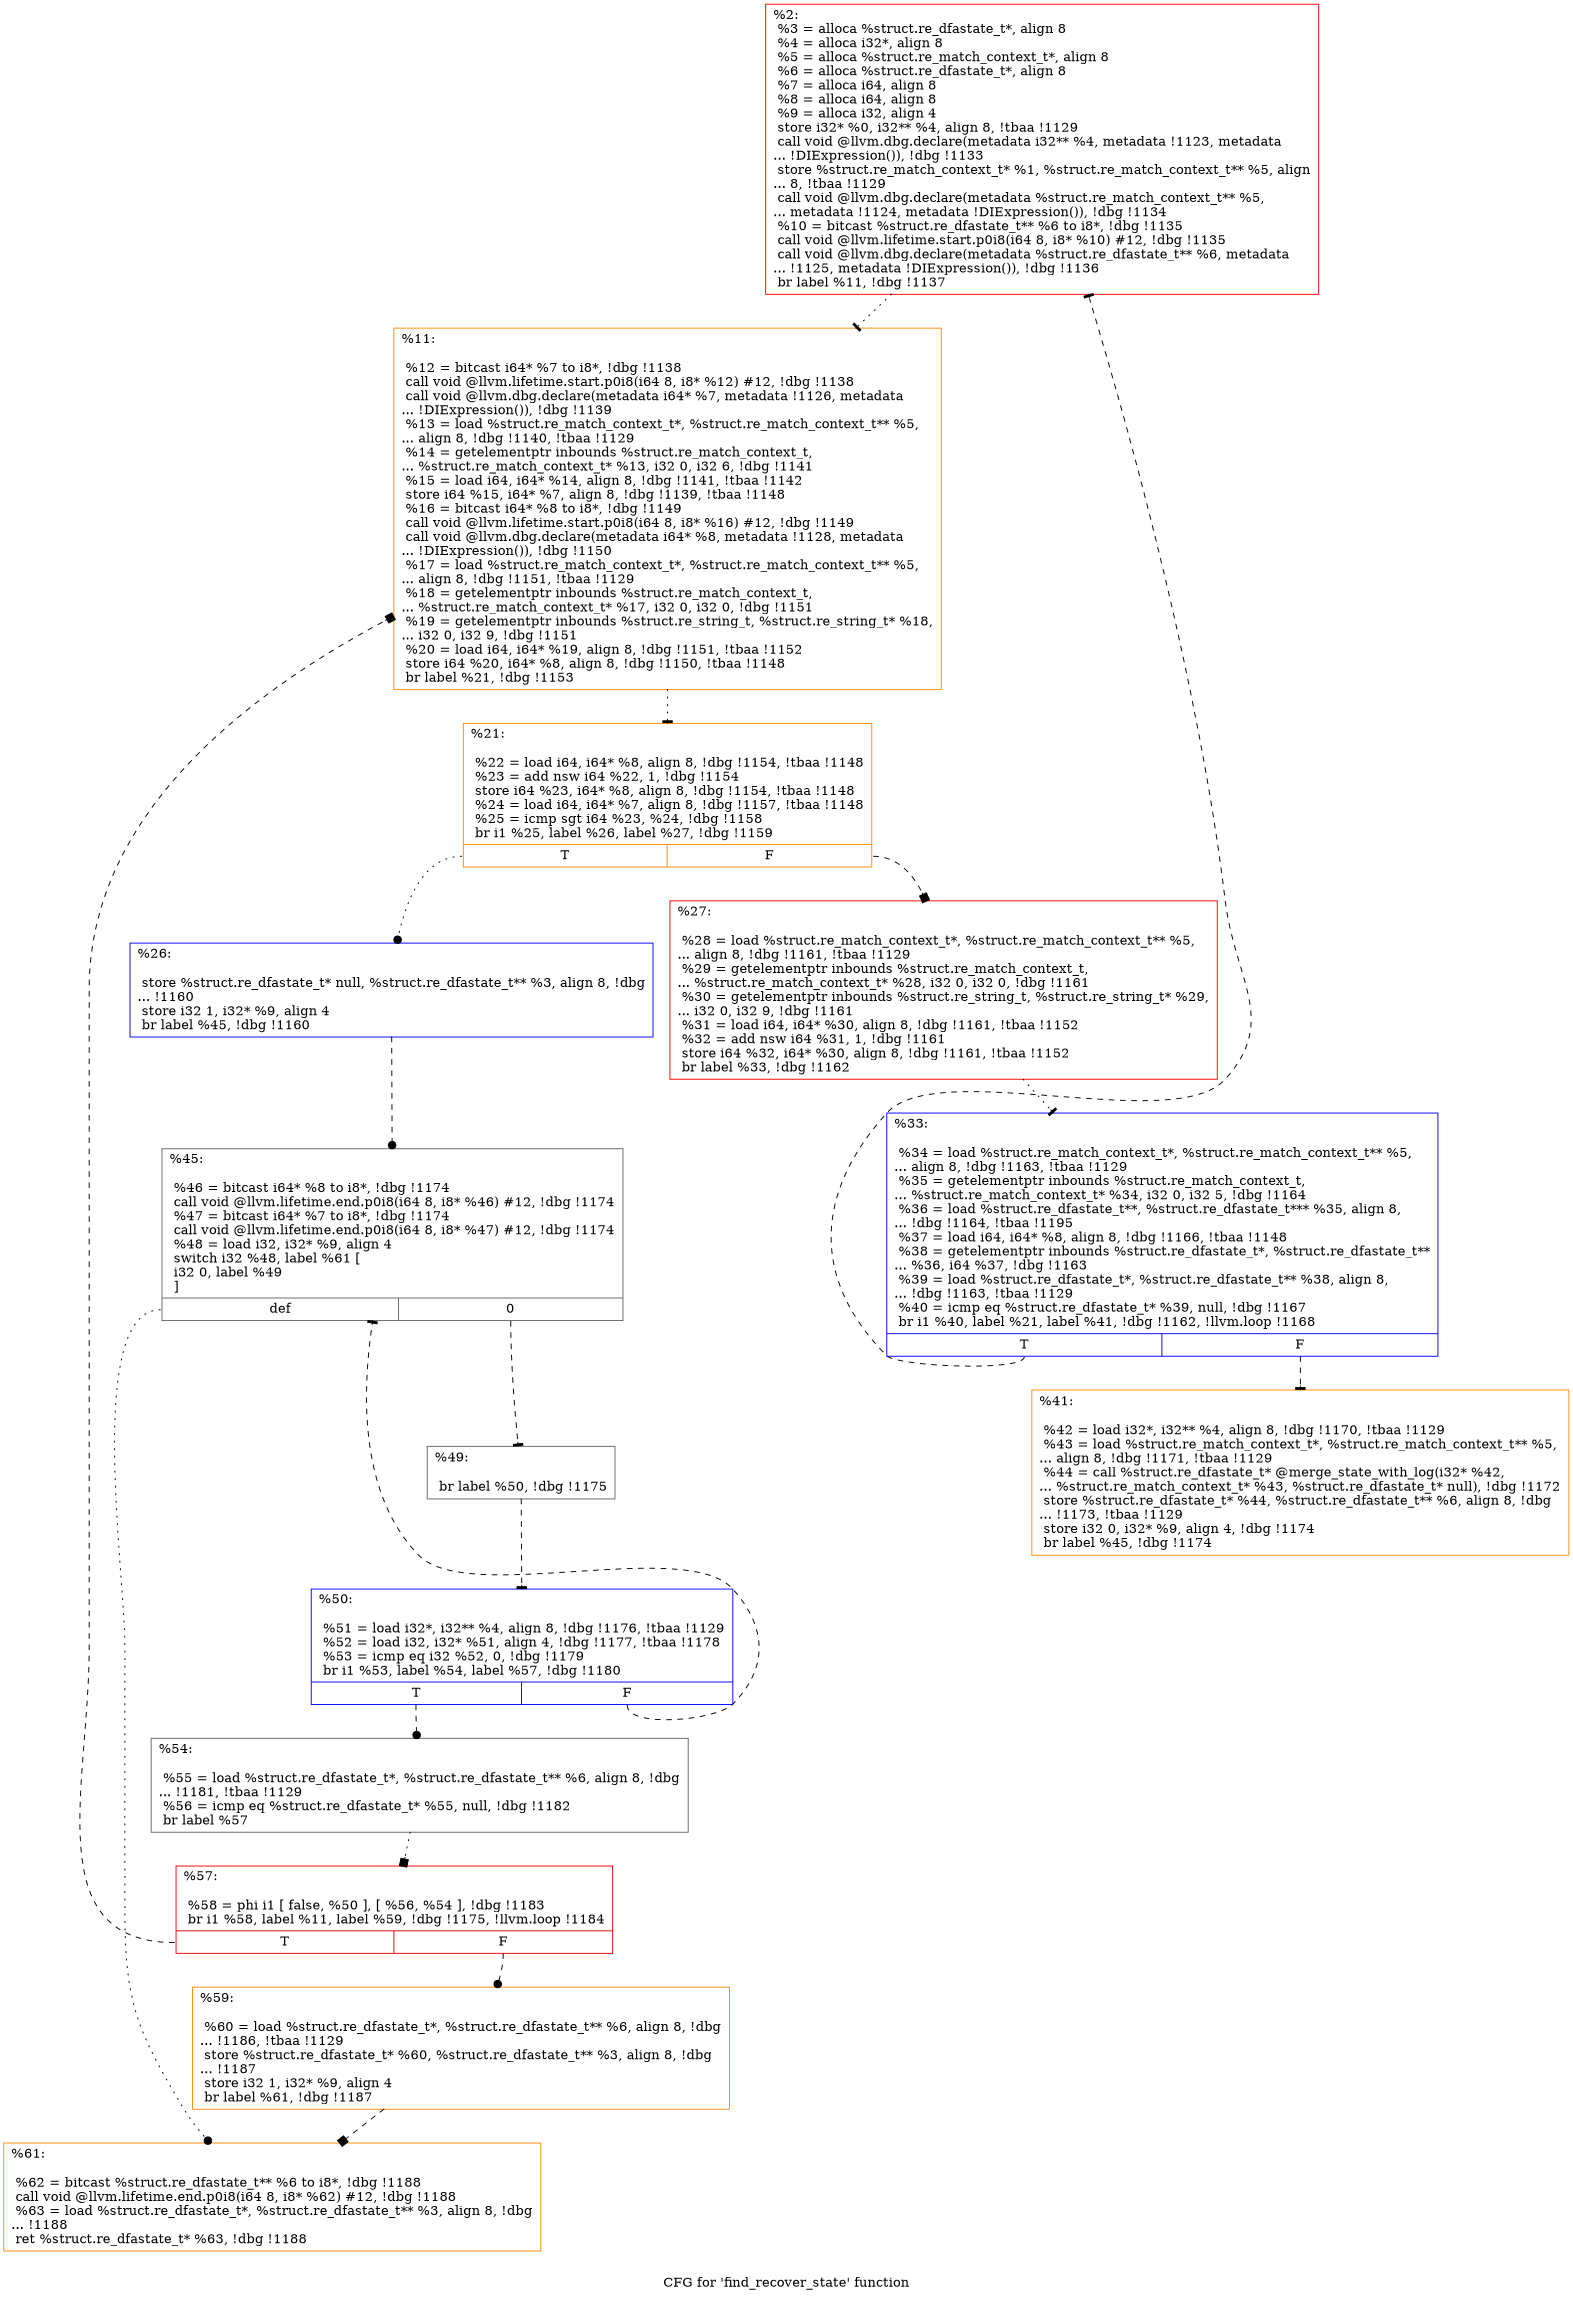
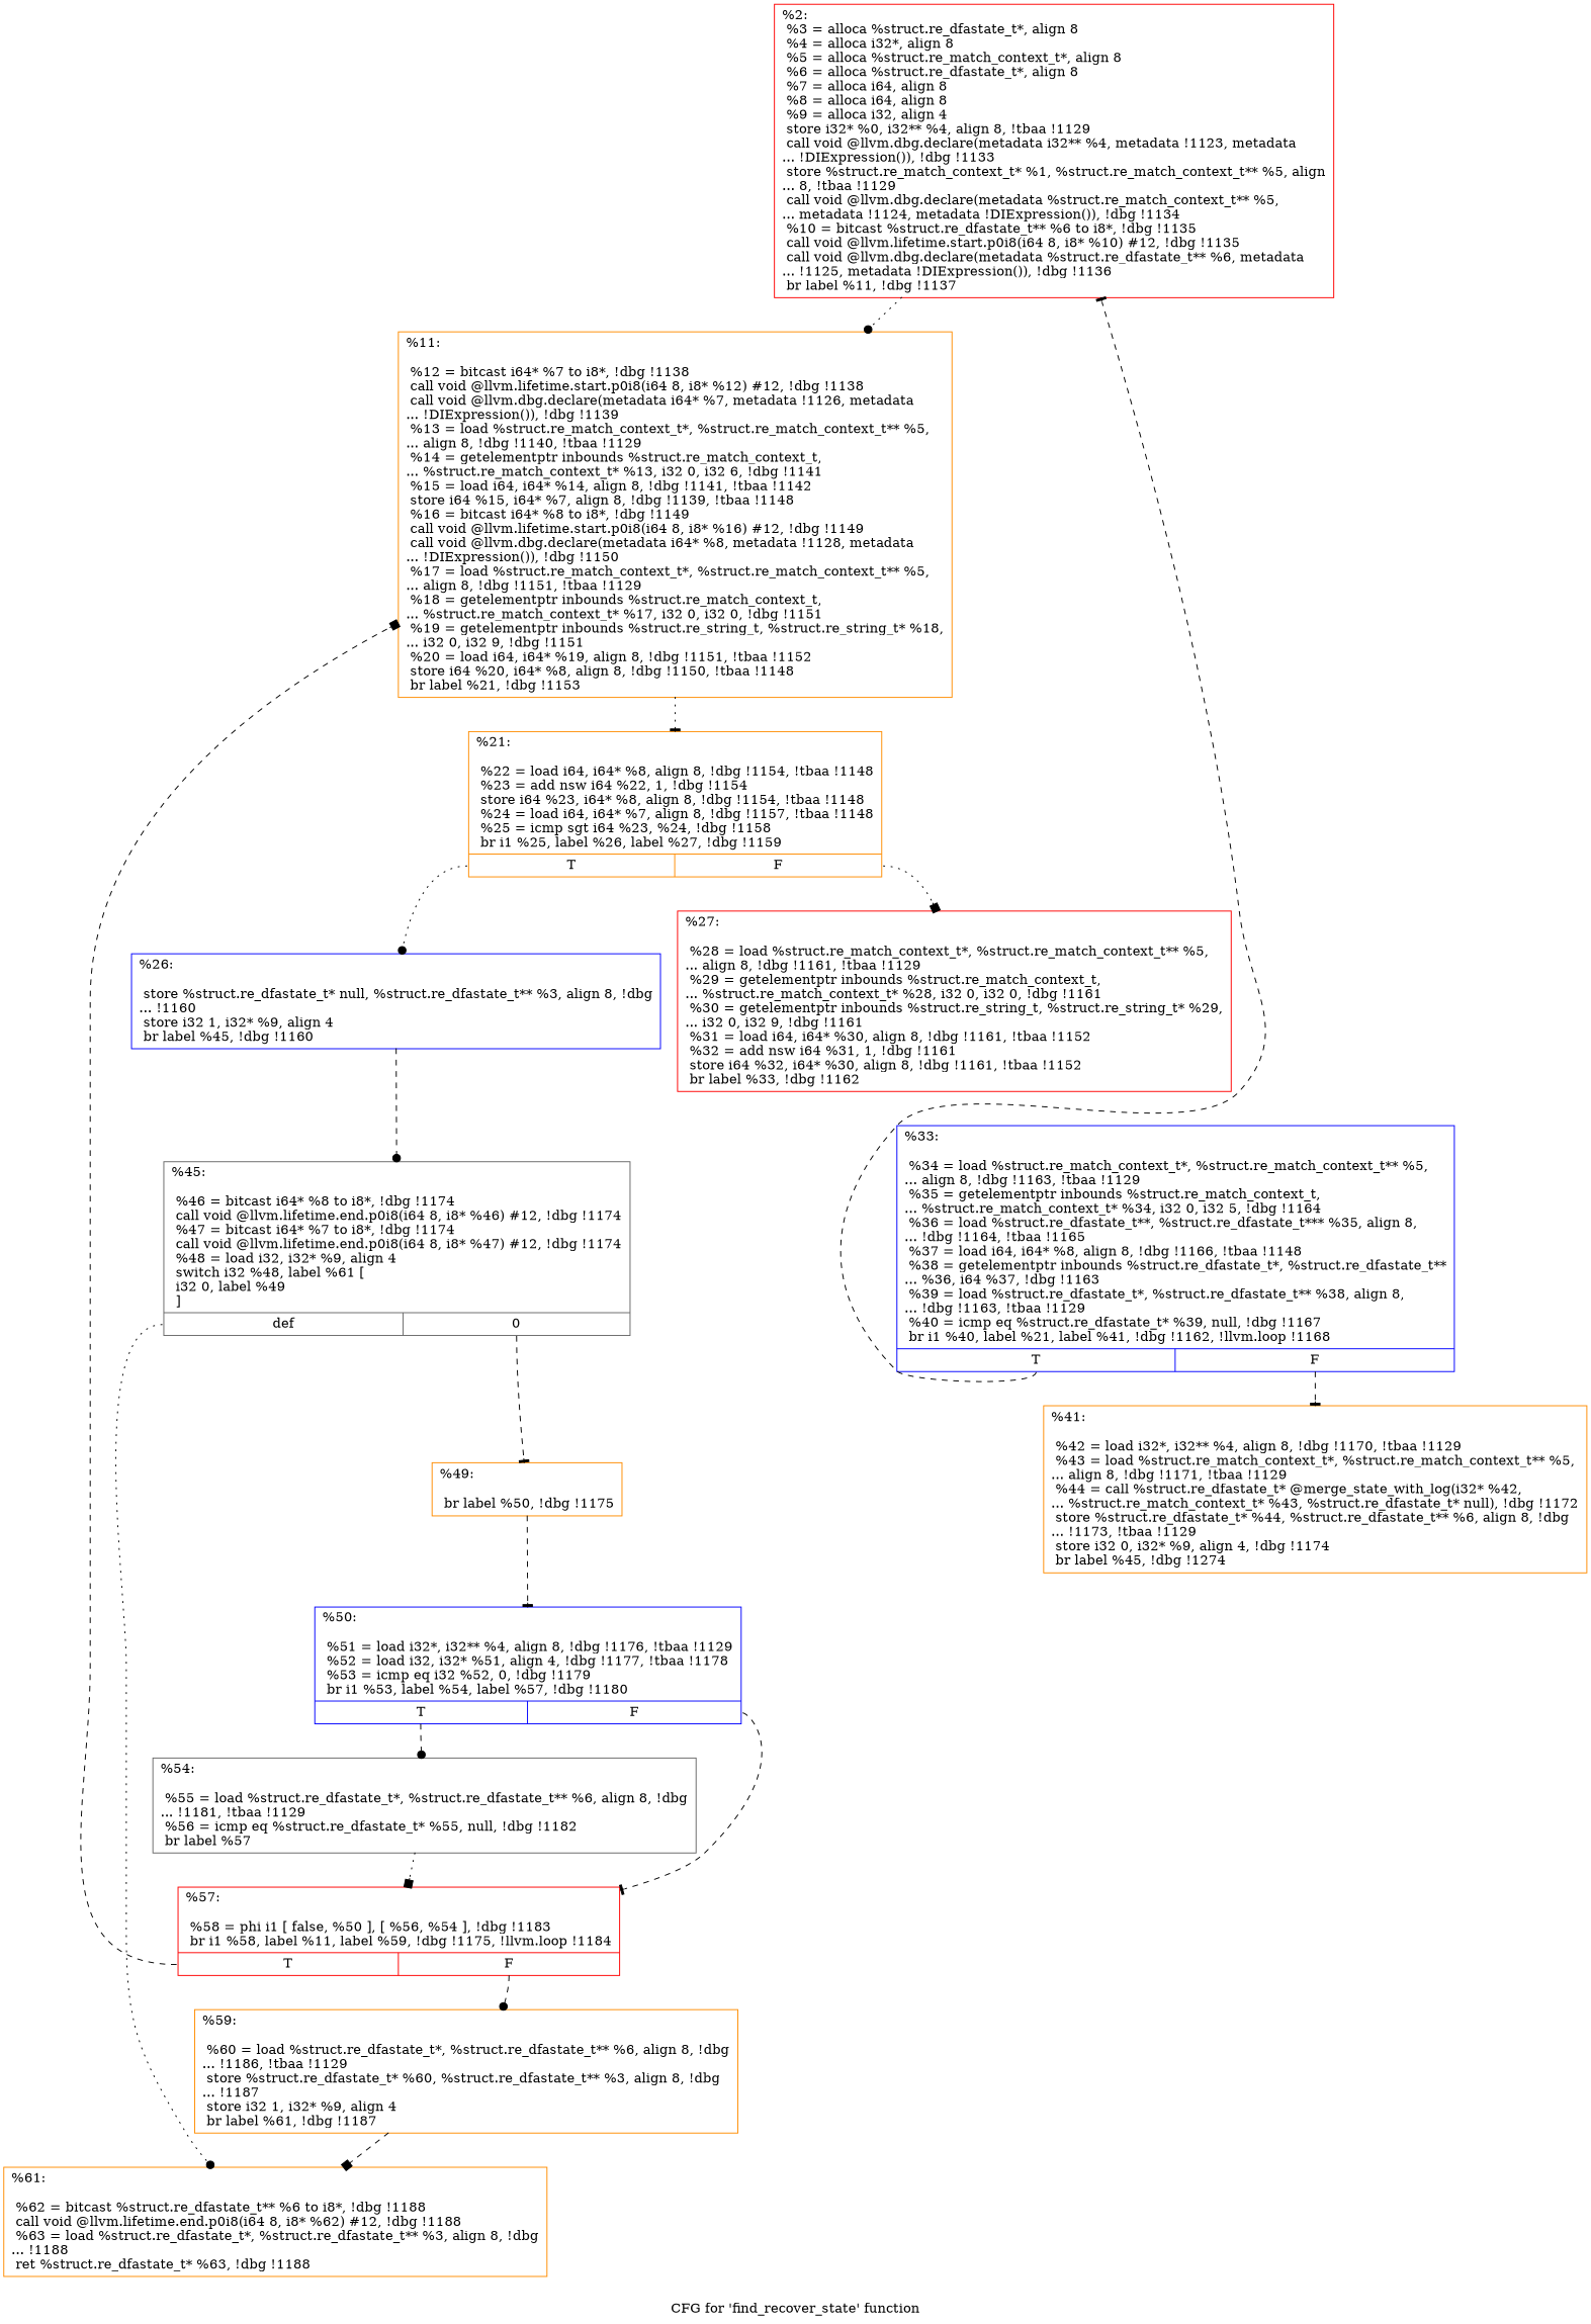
  digraph {
    label="CFG for 'find_recover_state' function"
    node [color=darkorange shape=record]
    edge [arrowhead=tee style=dashed]
    n1 [color=red label="{%2:\l  %3 = alloca %struct.re_dfastate_t*, align 8\l  %4 = alloca i32*, align 8\l  %5 = alloca %struct.re_match_context_t*, align 8\l  %6 = alloca %struct.re_dfastate_t*, align 8\l  %7 = alloca i64, align 8\l  %8 = alloca i64, align 8\l  %9 = alloca i32, align 4\l  store i32* %0, i32** %4, align 8, !tbaa !1129\l  call void @llvm.dbg.declare(metadata i32** %4, metadata !1123, metadata\l... !DIExpression()), !dbg !1133\l  store %struct.re_match_context_t* %1, %struct.re_match_context_t** %5, align\l... 8, !tbaa !1129\l  call void @llvm.dbg.declare(metadata %struct.re_match_context_t** %5,\l... metadata !1124, metadata !DIExpression()), !dbg !1134\l  %10 = bitcast %struct.re_dfastate_t** %6 to i8*, !dbg !1135\l  call void @llvm.lifetime.start.p0i8(i64 8, i8* %10) #12, !dbg !1135\l  call void @llvm.dbg.declare(metadata %struct.re_dfastate_t** %6, metadata\l... !1125, metadata !DIExpression()), !dbg !1136\l  br label %11, !dbg !1137\l}"]
    n2 [label="{%11:\l\l  %12 = bitcast i64* %7 to i8*, !dbg !1138\l  call void @llvm.lifetime.start.p0i8(i64 8, i8* %12) #12, !dbg !1138\l  call void @llvm.dbg.declare(metadata i64* %7, metadata !1126, metadata\l... !DIExpression()), !dbg !1139\l  %13 = load %struct.re_match_context_t*, %struct.re_match_context_t** %5,\l... align 8, !dbg !1140, !tbaa !1129\l  %14 = getelementptr inbounds %struct.re_match_context_t,\l... %struct.re_match_context_t* %13, i32 0, i32 6, !dbg !1141\l  %15 = load i64, i64* %14, align 8, !dbg !1141, !tbaa !1142\l  store i64 %15, i64* %7, align 8, !dbg !1139, !tbaa !1148\l  %16 = bitcast i64* %8 to i8*, !dbg !1149\l  call void @llvm.lifetime.start.p0i8(i64 8, i8* %16) #12, !dbg !1149\l  call void @llvm.dbg.declare(metadata i64* %8, metadata !1128, metadata\l... !DIExpression()), !dbg !1150\l  %17 = load %struct.re_match_context_t*, %struct.re_match_context_t** %5,\l... align 8, !dbg !1151, !tbaa !1129\l  %18 = getelementptr inbounds %struct.re_match_context_t,\l... %struct.re_match_context_t* %17, i32 0, i32 0, !dbg !1151\l  %19 = getelementptr inbounds %struct.re_string_t, %struct.re_string_t* %18,\l... i32 0, i32 9, !dbg !1151\l  %20 = load i64, i64* %19, align 8, !dbg !1151, !tbaa !1152\l  store i64 %20, i64* %8, align 8, !dbg !1150, !tbaa !1148\l  br label %21, !dbg !1153\l}"]
    n3 [label="{%21:\l\l  %22 = load i64, i64* %8, align 8, !dbg !1154, !tbaa !1148\l  %23 = add nsw i64 %22, 1, !dbg !1154\l  store i64 %23, i64* %8, align 8, !dbg !1154, !tbaa !1148\l  %24 = load i64, i64* %7, align 8, !dbg !1157, !tbaa !1148\l  %25 = icmp sgt i64 %23, %24, !dbg !1158\l  br i1 %25, label %26, label %27, !dbg !1159\l|{<s0>T|<s1>F}}"]
    n4 [color=blue label="{%26:\l\l  store %struct.re_dfastate_t* null, %struct.re_dfastate_t** %3, align 8, !dbg\l... !1160\l  store i32 1, i32* %9, align 4\l  br label %45, !dbg !1160\l}"]
    n5 [color=red label="{%27:\l\l  %28 = load %struct.re_match_context_t*, %struct.re_match_context_t** %5,\l... align 8, !dbg !1161, !tbaa !1129\l  %29 = getelementptr inbounds %struct.re_match_context_t,\l... %struct.re_match_context_t* %28, i32 0, i32 0, !dbg !1161\l  %30 = getelementptr inbounds %struct.re_string_t, %struct.re_string_t* %29,\l... i32 0, i32 9, !dbg !1161\l  %31 = load i64, i64* %30, align 8, !dbg !1161, !tbaa !1152\l  %32 = add nsw i64 %31, 1, !dbg !1161\l  store i64 %32, i64* %30, align 8, !dbg !1161, !tbaa !1152\l  br label %33, !dbg !1162\l}"]
    n6 [color=gray40 label="{%45:\l\l  %46 = bitcast i64* %8 to i8*, !dbg !1174\l  call void @llvm.lifetime.end.p0i8(i64 8, i8* %46) #12, !dbg !1174\l  %47 = bitcast i64* %7 to i8*, !dbg !1174\l  call void @llvm.lifetime.end.p0i8(i64 8, i8* %47) #12, !dbg !1174\l  %48 = load i32, i32* %9, align 4\l  switch i32 %48, label %61 [\l    i32 0, label %49\l  ]\l|{<s0>def|<s1>0}}"]
-   n7 [color=blue label="{%33:\l\l  %34 = load %struct.re_match_context_t*, %struct.re_match_context_t** %5,\l... align 8, !dbg !1163, !tbaa !1129\l  %35 = getelementptr inbounds %struct.re_match_context_t,\l... %struct.re_match_context_t* %34, i32 0, i32 5, !dbg !1164\l  %36 = load %struct.re_dfastate_t**, %struct.re_dfastate_t*** %35, align 8,\l... !dbg !1164, !tbaa !1195\l  %37 = load i64, i64* %8, align 8, !dbg !1166, !tbaa !1148\l  %38 = getelementptr inbounds %struct.re_dfastate_t*, %struct.re_dfastate_t**\l... %36, i64 %37, !dbg !1163\l  %39 = load %struct.re_dfastate_t*, %struct.re_dfastate_t** %38, align 8,\l... !dbg !1163, !tbaa !1129\l  %40 = icmp eq %struct.re_dfastate_t* %39, null, !dbg !1167\l  br i1 %40, label %21, label %41, !dbg !1162, !llvm.loop !1168\l|{<s0>T|<s1>F}}"]
+   n7 [color=blue label="{%33:\l\l  %34 = load %struct.re_match_context_t*, %struct.re_match_context_t** %5,\l... align 8, !dbg !1163, !tbaa !1129\l  %35 = getelementptr inbounds %struct.re_match_context_t,\l... %struct.re_match_context_t* %34, i32 0, i32 5, !dbg !1164\l  %36 = load %struct.re_dfastate_t**, %struct.re_dfastate_t*** %35, align 8,\l... !dbg !1164, !tbaa !1165\l  %37 = load i64, i64* %8, align 8, !dbg !1166, !tbaa !1148\l  %38 = getelementptr inbounds %struct.re_dfastate_t*, %struct.re_dfastate_t**\l... %36, i64 %37, !dbg !1163\l  %39 = load %struct.re_dfastate_t*, %struct.re_dfastate_t** %38, align 8,\l... !dbg !1163, !tbaa !1129\l  %40 = icmp eq %struct.re_dfastate_t* %39, null, !dbg !1167\l  br i1 %40, label %21, label %41, !dbg !1162, !llvm.loop !1168\l|{<s0>T|<s1>F}}"]
    n8 [label="{%61:\l\l  %62 = bitcast %struct.re_dfastate_t** %6 to i8*, !dbg !1188\l  call void @llvm.lifetime.end.p0i8(i64 8, i8* %62) #12, !dbg !1188\l  %63 = load %struct.re_dfastate_t*, %struct.re_dfastate_t** %3, align 8, !dbg\l... !1188\l  ret %struct.re_dfastate_t* %63, !dbg !1188\l}"]
-   n9 [color=gray40 label="{%49:\l\l  br label %50, !dbg !1175\l}"]
-   n10 [label="{%41:\l\l  %42 = load i32*, i32** %4, align 8, !dbg !1170, !tbaa !1129\l  %43 = load %struct.re_match_context_t*, %struct.re_match_context_t** %5,\l... align 8, !dbg !1171, !tbaa !1129\l  %44 = call %struct.re_dfastate_t* @merge_state_with_log(i32* %42,\l... %struct.re_match_context_t* %43, %struct.re_dfastate_t* null), !dbg !1172\l  store %struct.re_dfastate_t* %44, %struct.re_dfastate_t** %6, align 8, !dbg\l... !1173, !tbaa !1129\l  store i32 0, i32* %9, align 4, !dbg !1174\l  br label %45, !dbg !1174\l}"]
+   n9 [label="{%49:\l\l  br label %50, !dbg !1175\l}"]
+   n10 [label="{%41:\l\l  %42 = load i32*, i32** %4, align 8, !dbg !1170, !tbaa !1129\l  %43 = load %struct.re_match_context_t*, %struct.re_match_context_t** %5,\l... align 8, !dbg !1171, !tbaa !1129\l  %44 = call %struct.re_dfastate_t* @merge_state_with_log(i32* %42,\l... %struct.re_match_context_t* %43, %struct.re_dfastate_t* null), !dbg !1172\l  store %struct.re_dfastate_t* %44, %struct.re_dfastate_t** %6, align 8, !dbg\l... !1173, !tbaa !1129\l  store i32 0, i32* %9, align 4, !dbg !1174\l  br label %45, !dbg !1274\l}"]
    n11 [color=blue label="{%50:\l\l  %51 = load i32*, i32** %4, align 8, !dbg !1176, !tbaa !1129\l  %52 = load i32, i32* %51, align 4, !dbg !1177, !tbaa !1178\l  %53 = icmp eq i32 %52, 0, !dbg !1179\l  br i1 %53, label %54, label %57, !dbg !1180\l|{<s0>T|<s1>F}}"]
    n12 [color=gray40 label="{%54:\l\l  %55 = load %struct.re_dfastate_t*, %struct.re_dfastate_t** %6, align 8, !dbg\l... !1181, !tbaa !1129\l  %56 = icmp eq %struct.re_dfastate_t* %55, null, !dbg !1182\l  br label %57\l}"]
    n13 [color=red label="{%57:\l\l  %58 = phi i1 [ false, %50 ], [ %56, %54 ], !dbg !1183\l  br i1 %58, label %11, label %59, !dbg !1175, !llvm.loop !1184\l|{<s0>T|<s1>F}}"]
    n14 [label="{%59:\l\l  %60 = load %struct.re_dfastate_t*, %struct.re_dfastate_t** %6, align 8, !dbg\l... !1186, !tbaa !1129\l  store %struct.re_dfastate_t* %60, %struct.re_dfastate_t** %3, align 8, !dbg\l... !1187\l  store i32 1, i32* %9, align 4\l  br label %61, !dbg !1187\l}"]
-   n1 -> n2 [style=dotted]
+   n1 -> n2 [arrowhead=dot style=dotted]
    n2 -> n3 [style=dotted]
    n3 -> n4 [arrowhead=dot style=dotted tailport=s0]
-   n3 -> n5 [arrowhead=box tailport=s1]
+   n3 -> n5 [arrowhead=box style=dotted tailport=s1]
    n4 -> n6 [arrowhead=dot]
-   n5 -> n7 [style=dotted]
    n6 -> n8 [arrowhead=dot style=dotted tailport=s0]
    n6 -> n9 [tailport=s1]
    n7 -> n1 [tailport=s0]
    n7 -> n10 [tailport=s1]
    n9 -> n11
    n11 -> n12 [arrowhead=dot tailport=s0]
-   n11 -> n6 [tailport=s1]
+   n11 -> n13 [tailport=s1]
    n12 -> n13 [arrowhead=box style=dotted]
    n13 -> n2 [arrowhead=box tailport=s0]
    n13 -> n14 [arrowhead=dot tailport=s1]
    n14 -> n8 [arrowhead=box]
  }
